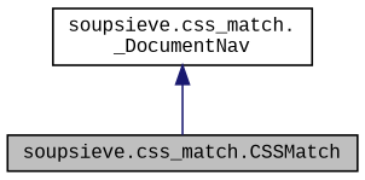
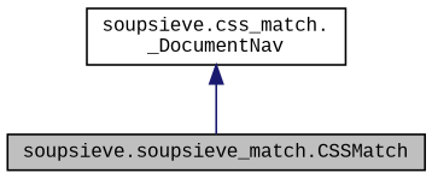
  digraph {
    fontname="Liberation Mono"
    node [color=black fontname="Liberation Mono" fontsize=10 shape=record style=filled]
-   n1 [fillcolor=grey75 fontcolor=black height=0.2 label="soupsieve.css_match.CSSMatch" width=0.4]
+   n1 [fillcolor=grey75 fontcolor=black height=0.2 label="soupsieve.soupsieve_match.CSSMatch" width=0.4]
    n2 [fillcolor=white height=0.2 label="soupsieve.css_match.\l_DocumentNav" width=0.4]
    n2 -> n1 [color=midnightblue dir=back fontname="Liberation Mono" fontsize=10 labelfontname=Helvetica labelfontsize=10 style=solid]
  }
